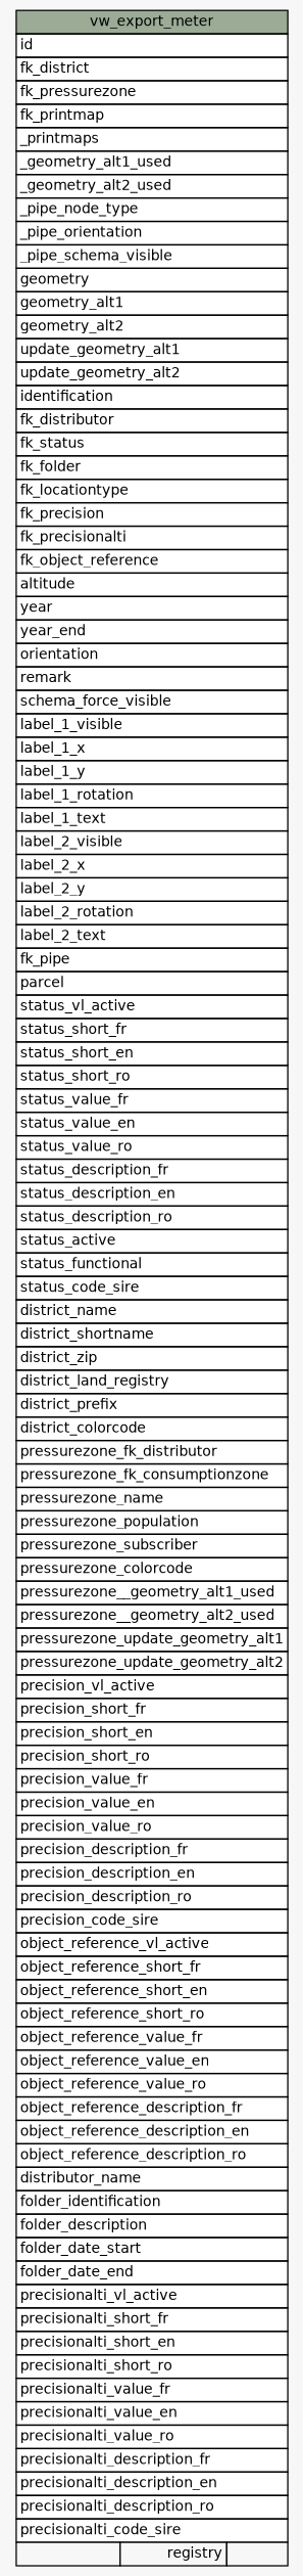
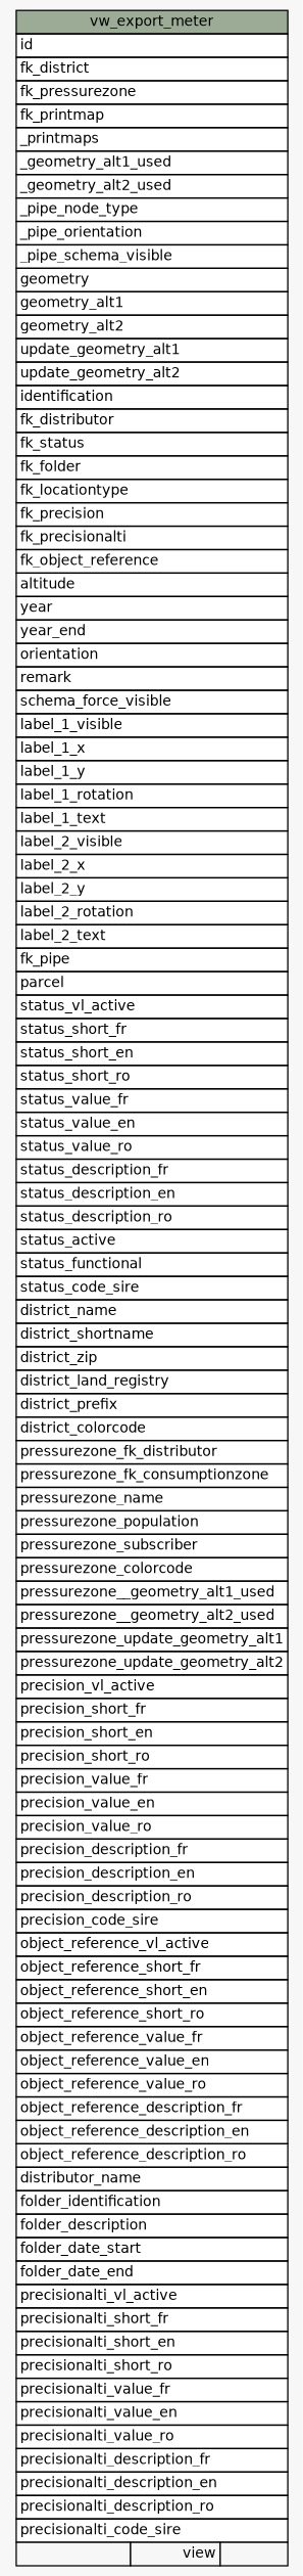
  digraph {
    bgcolor="#f7f7f7"
    fontname=Helvetica
    fontsize=11
    nodesep=0.18
    rankdir=RL
    ranksep=0.46
-   n1 [fontname=Helvetica fontsize=11 label=<     <TABLE BORDER="0" CELLBORDER="1" CELLSPACING="0" BGCOLOR="#ffffff">       <TR><TD COLSPAN="3" BGCOLOR="#9bab96" ALIGN="CENTER">vw_export_meter</TD></TR>       <TR><TD PORT="id" COLSPAN="3" ALIGN="LEFT">id</TD></TR>       <TR><TD PORT="fk_district" COLSPAN="3" ALIGN="LEFT">fk_district</TD></TR>       <TR><TD PORT="fk_pressurezone" COLSPAN="3" ALIGN="LEFT">fk_pressurezone</TD></TR>       <TR><TD PORT="fk_printmap" COLSPAN="3" ALIGN="LEFT">fk_printmap</TD></TR>       <TR><TD PORT="_printmaps" COLSPAN="3" ALIGN="LEFT">_printmaps</TD></TR>       <TR><TD PORT="_geometry_alt1_used" COLSPAN="3" ALIGN="LEFT">_geometry_alt1_used</TD></TR>       <TR><TD PORT="_geometry_alt2_used" COLSPAN="3" ALIGN="LEFT">_geometry_alt2_used</TD></TR>       <TR><TD PORT="_pipe_node_type" COLSPAN="3" ALIGN="LEFT">_pipe_node_type</TD></TR>       <TR><TD PORT="_pipe_orientation" COLSPAN="3" ALIGN="LEFT">_pipe_orientation</TD></TR>       <TR><TD PORT="_pipe_schema_visible" COLSPAN="3" ALIGN="LEFT">_pipe_schema_visible</TD></TR>       <TR><TD PORT="geometry" COLSPAN="3" ALIGN="LEFT">geometry</TD></TR>       <TR><TD PORT="geometry_alt1" COLSPAN="3" ALIGN="LEFT">geometry_alt1</TD></TR>       <TR><TD PORT="geometry_alt2" COLSPAN="3" ALIGN="LEFT">geometry_alt2</TD></TR>       <TR><TD PORT="update_geometry_alt1" COLSPAN="3" ALIGN="LEFT">update_geometry_alt1</TD></TR>       <TR><TD PORT="update_geometry_alt2" COLSPAN="3" ALIGN="LEFT">update_geometry_alt2</TD></TR>       <TR><TD PORT="identification" COLSPAN="3" ALIGN="LEFT">identification</TD></TR>       <TR><TD PORT="fk_distributor" COLSPAN="3" ALIGN="LEFT">fk_distributor</TD></TR>       <TR><TD PORT="fk_status" COLSPAN="3" ALIGN="LEFT">fk_status</TD></TR>       <TR><TD PORT="fk_folder" COLSPAN="3" ALIGN="LEFT">fk_folder</TD></TR>       <TR><TD PORT="fk_locationtype" COLSPAN="3" ALIGN="LEFT">fk_locationtype</TD></TR>       <TR><TD PORT="fk_precision" COLSPAN="3" ALIGN="LEFT">fk_precision</TD></TR>       <TR><TD PORT="fk_precisionalti" COLSPAN="3" ALIGN="LEFT">fk_precisionalti</TD></TR>       <TR><TD PORT="fk_object_reference" COLSPAN="3" ALIGN="LEFT">fk_object_reference</TD></TR>       <TR><TD PORT="altitude" COLSPAN="3" ALIGN="LEFT">altitude</TD></TR>       <TR><TD PORT="year" COLSPAN="3" ALIGN="LEFT">year</TD></TR>       <TR><TD PORT="year_end" COLSPAN="3" ALIGN="LEFT">year_end</TD></TR>       <TR><TD PORT="orientation" COLSPAN="3" ALIGN="LEFT">orientation</TD></TR>       <TR><TD PORT="remark" COLSPAN="3" ALIGN="LEFT">remark</TD></TR>       <TR><TD PORT="schema_force_visible" COLSPAN="3" ALIGN="LEFT">schema_force_visible</TD></TR>       <TR><TD PORT="label_1_visible" COLSPAN="3" ALIGN="LEFT">label_1_visible</TD></TR>       <TR><TD PORT="label_1_x" COLSPAN="3" ALIGN="LEFT">label_1_x</TD></TR>       <TR><TD PORT="label_1_y" COLSPAN="3" ALIGN="LEFT">label_1_y</TD></TR>       <TR><TD PORT="label_1_rotation" COLSPAN="3" ALIGN="LEFT">label_1_rotation</TD></TR>       <TR><TD PORT="label_1_text" COLSPAN="3" ALIGN="LEFT">label_1_text</TD></TR>       <TR><TD PORT="label_2_visible" COLSPAN="3" ALIGN="LEFT">label_2_visible</TD></TR>       <TR><TD PORT="label_2_x" COLSPAN="3" ALIGN="LEFT">label_2_x</TD></TR>       <TR><TD PORT="label_2_y" COLSPAN="3" ALIGN="LEFT">label_2_y</TD></TR>       <TR><TD PORT="label_2_rotation" COLSPAN="3" ALIGN="LEFT">label_2_rotation</TD></TR>       <TR><TD PORT="label_2_text" COLSPAN="3" ALIGN="LEFT">label_2_text</TD></TR>       <TR><TD PORT="fk_pipe" COLSPAN="3" ALIGN="LEFT">fk_pipe</TD></TR>       <TR><TD PORT="parcel" COLSPAN="3" ALIGN="LEFT">parcel</TD></TR>       <TR><TD PORT="status_vl_active" COLSPAN="3" ALIGN="LEFT">status_vl_active</TD></TR>       <TR><TD PORT="status_short_fr" COLSPAN="3" ALIGN="LEFT">status_short_fr</TD></TR>       <TR><TD PORT="status_short_en" COLSPAN="3" ALIGN="LEFT">status_short_en</TD></TR>       <TR><TD PORT="status_short_ro" COLSPAN="3" ALIGN="LEFT">status_short_ro</TD></TR>       <TR><TD PORT="status_value_fr" COLSPAN="3" ALIGN="LEFT">status_value_fr</TD></TR>       <TR><TD PORT="status_value_en" COLSPAN="3" ALIGN="LEFT">status_value_en</TD></TR>       <TR><TD PORT="status_value_ro" COLSPAN="3" ALIGN="LEFT">status_value_ro</TD></TR>       <TR><TD PORT="status_description_fr" COLSPAN="3" ALIGN="LEFT">status_description_fr</TD></TR>       <TR><TD PORT="status_description_en" COLSPAN="3" ALIGN="LEFT">status_description_en</TD></TR>       <TR><TD PORT="status_description_ro" COLSPAN="3" ALIGN="LEFT">status_description_ro</TD></TR>       <TR><TD PORT="status_active" COLSPAN="3" ALIGN="LEFT">status_active</TD></TR>       <TR><TD PORT="status_functional" COLSPAN="3" ALIGN="LEFT">status_functional</TD></TR>       <TR><TD PORT="status_code_sire" COLSPAN="3" ALIGN="LEFT">status_code_sire</TD></TR>       <TR><TD PORT="district_name" COLSPAN="3" ALIGN="LEFT">district_name</TD></TR>       <TR><TD PORT="district_shortname" COLSPAN="3" ALIGN="LEFT">district_shortname</TD></TR>       <TR><TD PORT="district_zip" COLSPAN="3" ALIGN="LEFT">district_zip</TD></TR>       <TR><TD PORT="district_land_registry" COLSPAN="3" ALIGN="LEFT">district_land_registry</TD></TR>       <TR><TD PORT="district_prefix" COLSPAN="3" ALIGN="LEFT">district_prefix</TD></TR>       <TR><TD PORT="district_colorcode" COLSPAN="3" ALIGN="LEFT">district_colorcode</TD></TR>       <TR><TD PORT="pressurezone_fk_distributor" COLSPAN="3" ALIGN="LEFT">pressurezone_fk_distributor</TD></TR>       <TR><TD PORT="pressurezone_fk_consumptionzone" COLSPAN="3" ALIGN="LEFT">pressurezone_fk_consumptionzone</TD></TR>       <TR><TD PORT="pressurezone_name" COLSPAN="3" ALIGN="LEFT">pressurezone_name</TD></TR>       <TR><TD PORT="pressurezone_population" COLSPAN="3" ALIGN="LEFT">pressurezone_population</TD></TR>       <TR><TD PORT="pressurezone_subscriber" COLSPAN="3" ALIGN="LEFT">pressurezone_subscriber</TD></TR>       <TR><TD PORT="pressurezone_colorcode" COLSPAN="3" ALIGN="LEFT">pressurezone_colorcode</TD></TR>       <TR><TD PORT="pressurezone__geometry_alt1_used" COLSPAN="3" ALIGN="LEFT">pressurezone__geometry_alt1_used</TD></TR>       <TR><TD PORT="pressurezone__geometry_alt2_used" COLSPAN="3" ALIGN="LEFT">pressurezone__geometry_alt2_used</TD></TR>       <TR><TD PORT="pressurezone_update_geometry_alt1" COLSPAN="3" ALIGN="LEFT">pressurezone_update_geometry_alt1</TD></TR>       <TR><TD PORT="pressurezone_update_geometry_alt2" COLSPAN="3" ALIGN="LEFT">pressurezone_update_geometry_alt2</TD></TR>       <TR><TD PORT="precision_vl_active" COLSPAN="3" ALIGN="LEFT">precision_vl_active</TD></TR>       <TR><TD PORT="precision_short_fr" COLSPAN="3" ALIGN="LEFT">precision_short_fr</TD></TR>       <TR><TD PORT="precision_short_en" COLSPAN="3" ALIGN="LEFT">precision_short_en</TD></TR>       <TR><TD PORT="precision_short_ro" COLSPAN="3" ALIGN="LEFT">precision_short_ro</TD></TR>       <TR><TD PORT="precision_value_fr" COLSPAN="3" ALIGN="LEFT">precision_value_fr</TD></TR>       <TR><TD PORT="precision_value_en" COLSPAN="3" ALIGN="LEFT">precision_value_en</TD></TR>       <TR><TD PORT="precision_value_ro" COLSPAN="3" ALIGN="LEFT">precision_value_ro</TD></TR>       <TR><TD PORT="precision_description_fr" COLSPAN="3" ALIGN="LEFT">precision_description_fr</TD></TR>       <TR><TD PORT="precision_description_en" COLSPAN="3" ALIGN="LEFT">precision_description_en</TD></TR>       <TR><TD PORT="precision_description_ro" COLSPAN="3" ALIGN="LEFT">precision_description_ro</TD></TR>       <TR><TD PORT="precision_code_sire" COLSPAN="3" ALIGN="LEFT">precision_code_sire</TD></TR>       <TR><TD PORT="object_reference_vl_active" COLSPAN="3" ALIGN="LEFT">object_reference_vl_active</TD></TR>       <TR><TD PORT="object_reference_short_fr" COLSPAN="3" ALIGN="LEFT">object_reference_short_fr</TD></TR>       <TR><TD PORT="object_reference_short_en" COLSPAN="3" ALIGN="LEFT">object_reference_short_en</TD></TR>       <TR><TD PORT="object_reference_short_ro" COLSPAN="3" ALIGN="LEFT">object_reference_short_ro</TD></TR>       <TR><TD PORT="object_reference_value_fr" COLSPAN="3" ALIGN="LEFT">object_reference_value_fr</TD></TR>       <TR><TD PORT="object_reference_value_en" COLSPAN="3" ALIGN="LEFT">object_reference_value_en</TD></TR>       <TR><TD PORT="object_reference_value_ro" COLSPAN="3" ALIGN="LEFT">object_reference_value_ro</TD></TR>       <TR><TD PORT="object_reference_description_fr" COLSPAN="3" ALIGN="LEFT">object_reference_description_fr</TD></TR>       <TR><TD PORT="object_reference_description_en" COLSPAN="3" ALIGN="LEFT">object_reference_description_en</TD></TR>       <TR><TD PORT="object_reference_description_ro" COLSPAN="3" ALIGN="LEFT">object_reference_description_ro</TD></TR>       <TR><TD PORT="distributor_name" COLSPAN="3" ALIGN="LEFT">distributor_name</TD></TR>       <TR><TD PORT="folder_identification" COLSPAN="3" ALIGN="LEFT">folder_identification</TD></TR>       <TR><TD PORT="folder_description" COLSPAN="3" ALIGN="LEFT">folder_description</TD></TR>       <TR><TD PORT="folder_date_start" COLSPAN="3" ALIGN="LEFT">folder_date_start</TD></TR>       <TR><TD PORT="folder_date_end" COLSPAN="3" ALIGN="LEFT">folder_date_end</TD></TR>       <TR><TD PORT="precisionalti_vl_active" COLSPAN="3" ALIGN="LEFT">precisionalti_vl_active</TD></TR>       <TR><TD PORT="precisionalti_short_fr" COLSPAN="3" ALIGN="LEFT">precisionalti_short_fr</TD></TR>       <TR><TD PORT="precisionalti_short_en" COLSPAN="3" ALIGN="LEFT">precisionalti_short_en</TD></TR>       <TR><TD PORT="precisionalti_short_ro" COLSPAN="3" ALIGN="LEFT">precisionalti_short_ro</TD></TR>       <TR><TD PORT="precisionalti_value_fr" COLSPAN="3" ALIGN="LEFT">precisionalti_value_fr</TD></TR>       <TR><TD PORT="precisionalti_value_en" COLSPAN="3" ALIGN="LEFT">precisionalti_value_en</TD></TR>       <TR><TD PORT="precisionalti_value_ro" COLSPAN="3" ALIGN="LEFT">precisionalti_value_ro</TD></TR>       <TR><TD PORT="precisionalti_description_fr" COLSPAN="3" ALIGN="LEFT">precisionalti_description_fr</TD></TR>       <TR><TD PORT="precisionalti_description_en" COLSPAN="3" ALIGN="LEFT">precisionalti_description_en</TD></TR>       <TR><TD PORT="precisionalti_description_ro" COLSPAN="3" ALIGN="LEFT">precisionalti_description_ro</TD></TR>       <TR><TD PORT="precisionalti_code_sire" COLSPAN="3" ALIGN="LEFT">precisionalti_code_sire</TD></TR>       <TR><TD ALIGN="LEFT" BGCOLOR="#f7f7f7">  </TD><TD ALIGN="RIGHT" BGCOLOR="#f7f7f7">registry</TD><TD ALIGN="RIGHT" BGCOLOR="#f7f7f7">  </TD></TR>     </TABLE>> shape=plaintext]
+   n1 [fontname=Helvetica fontsize=11 label=<     <TABLE BORDER="0" CELLBORDER="1" CELLSPACING="0" BGCOLOR="#ffffff">       <TR><TD COLSPAN="3" BGCOLOR="#9bab96" ALIGN="CENTER">vw_export_meter</TD></TR>       <TR><TD PORT="id" COLSPAN="3" ALIGN="LEFT">id</TD></TR>       <TR><TD PORT="fk_district" COLSPAN="3" ALIGN="LEFT">fk_district</TD></TR>       <TR><TD PORT="fk_pressurezone" COLSPAN="3" ALIGN="LEFT">fk_pressurezone</TD></TR>       <TR><TD PORT="fk_printmap" COLSPAN="3" ALIGN="LEFT">fk_printmap</TD></TR>       <TR><TD PORT="_printmaps" COLSPAN="3" ALIGN="LEFT">_printmaps</TD></TR>       <TR><TD PORT="_geometry_alt1_used" COLSPAN="3" ALIGN="LEFT">_geometry_alt1_used</TD></TR>       <TR><TD PORT="_geometry_alt2_used" COLSPAN="3" ALIGN="LEFT">_geometry_alt2_used</TD></TR>       <TR><TD PORT="_pipe_node_type" COLSPAN="3" ALIGN="LEFT">_pipe_node_type</TD></TR>       <TR><TD PORT="_pipe_orientation" COLSPAN="3" ALIGN="LEFT">_pipe_orientation</TD></TR>       <TR><TD PORT="_pipe_schema_visible" COLSPAN="3" ALIGN="LEFT">_pipe_schema_visible</TD></TR>       <TR><TD PORT="geometry" COLSPAN="3" ALIGN="LEFT">geometry</TD></TR>       <TR><TD PORT="geometry_alt1" COLSPAN="3" ALIGN="LEFT">geometry_alt1</TD></TR>       <TR><TD PORT="geometry_alt2" COLSPAN="3" ALIGN="LEFT">geometry_alt2</TD></TR>       <TR><TD PORT="update_geometry_alt1" COLSPAN="3" ALIGN="LEFT">update_geometry_alt1</TD></TR>       <TR><TD PORT="update_geometry_alt2" COLSPAN="3" ALIGN="LEFT">update_geometry_alt2</TD></TR>       <TR><TD PORT="identification" COLSPAN="3" ALIGN="LEFT">identification</TD></TR>       <TR><TD PORT="fk_distributor" COLSPAN="3" ALIGN="LEFT">fk_distributor</TD></TR>       <TR><TD PORT="fk_status" COLSPAN="3" ALIGN="LEFT">fk_status</TD></TR>       <TR><TD PORT="fk_folder" COLSPAN="3" ALIGN="LEFT">fk_folder</TD></TR>       <TR><TD PORT="fk_locationtype" COLSPAN="3" ALIGN="LEFT">fk_locationtype</TD></TR>       <TR><TD PORT="fk_precision" COLSPAN="3" ALIGN="LEFT">fk_precision</TD></TR>       <TR><TD PORT="fk_precisionalti" COLSPAN="3" ALIGN="LEFT">fk_precisionalti</TD></TR>       <TR><TD PORT="fk_object_reference" COLSPAN="3" ALIGN="LEFT">fk_object_reference</TD></TR>       <TR><TD PORT="altitude" COLSPAN="3" ALIGN="LEFT">altitude</TD></TR>       <TR><TD PORT="year" COLSPAN="3" ALIGN="LEFT">year</TD></TR>       <TR><TD PORT="year_end" COLSPAN="3" ALIGN="LEFT">year_end</TD></TR>       <TR><TD PORT="orientation" COLSPAN="3" ALIGN="LEFT">orientation</TD></TR>       <TR><TD PORT="remark" COLSPAN="3" ALIGN="LEFT">remark</TD></TR>       <TR><TD PORT="schema_force_visible" COLSPAN="3" ALIGN="LEFT">schema_force_visible</TD></TR>       <TR><TD PORT="label_1_visible" COLSPAN="3" ALIGN="LEFT">label_1_visible</TD></TR>       <TR><TD PORT="label_1_x" COLSPAN="3" ALIGN="LEFT">label_1_x</TD></TR>       <TR><TD PORT="label_1_y" COLSPAN="3" ALIGN="LEFT">label_1_y</TD></TR>       <TR><TD PORT="label_1_rotation" COLSPAN="3" ALIGN="LEFT">label_1_rotation</TD></TR>       <TR><TD PORT="label_1_text" COLSPAN="3" ALIGN="LEFT">label_1_text</TD></TR>       <TR><TD PORT="label_2_visible" COLSPAN="3" ALIGN="LEFT">label_2_visible</TD></TR>       <TR><TD PORT="label_2_x" COLSPAN="3" ALIGN="LEFT">label_2_x</TD></TR>       <TR><TD PORT="label_2_y" COLSPAN="3" ALIGN="LEFT">label_2_y</TD></TR>       <TR><TD PORT="label_2_rotation" COLSPAN="3" ALIGN="LEFT">label_2_rotation</TD></TR>       <TR><TD PORT="label_2_text" COLSPAN="3" ALIGN="LEFT">label_2_text</TD></TR>       <TR><TD PORT="fk_pipe" COLSPAN="3" ALIGN="LEFT">fk_pipe</TD></TR>       <TR><TD PORT="parcel" COLSPAN="3" ALIGN="LEFT">parcel</TD></TR>       <TR><TD PORT="status_vl_active" COLSPAN="3" ALIGN="LEFT">status_vl_active</TD></TR>       <TR><TD PORT="status_short_fr" COLSPAN="3" ALIGN="LEFT">status_short_fr</TD></TR>       <TR><TD PORT="status_short_en" COLSPAN="3" ALIGN="LEFT">status_short_en</TD></TR>       <TR><TD PORT="status_short_ro" COLSPAN="3" ALIGN="LEFT">status_short_ro</TD></TR>       <TR><TD PORT="status_value_fr" COLSPAN="3" ALIGN="LEFT">status_value_fr</TD></TR>       <TR><TD PORT="status_value_en" COLSPAN="3" ALIGN="LEFT">status_value_en</TD></TR>       <TR><TD PORT="status_value_ro" COLSPAN="3" ALIGN="LEFT">status_value_ro</TD></TR>       <TR><TD PORT="status_description_fr" COLSPAN="3" ALIGN="LEFT">status_description_fr</TD></TR>       <TR><TD PORT="status_description_en" COLSPAN="3" ALIGN="LEFT">status_description_en</TD></TR>       <TR><TD PORT="status_description_ro" COLSPAN="3" ALIGN="LEFT">status_description_ro</TD></TR>       <TR><TD PORT="status_active" COLSPAN="3" ALIGN="LEFT">status_active</TD></TR>       <TR><TD PORT="status_functional" COLSPAN="3" ALIGN="LEFT">status_functional</TD></TR>       <TR><TD PORT="status_code_sire" COLSPAN="3" ALIGN="LEFT">status_code_sire</TD></TR>       <TR><TD PORT="district_name" COLSPAN="3" ALIGN="LEFT">district_name</TD></TR>       <TR><TD PORT="district_shortname" COLSPAN="3" ALIGN="LEFT">district_shortname</TD></TR>       <TR><TD PORT="district_zip" COLSPAN="3" ALIGN="LEFT">district_zip</TD></TR>       <TR><TD PORT="district_land_registry" COLSPAN="3" ALIGN="LEFT">district_land_registry</TD></TR>       <TR><TD PORT="district_prefix" COLSPAN="3" ALIGN="LEFT">district_prefix</TD></TR>       <TR><TD PORT="district_colorcode" COLSPAN="3" ALIGN="LEFT">district_colorcode</TD></TR>       <TR><TD PORT="pressurezone_fk_distributor" COLSPAN="3" ALIGN="LEFT">pressurezone_fk_distributor</TD></TR>       <TR><TD PORT="pressurezone_fk_consumptionzone" COLSPAN="3" ALIGN="LEFT">pressurezone_fk_consumptionzone</TD></TR>       <TR><TD PORT="pressurezone_name" COLSPAN="3" ALIGN="LEFT">pressurezone_name</TD></TR>       <TR><TD PORT="pressurezone_population" COLSPAN="3" ALIGN="LEFT">pressurezone_population</TD></TR>       <TR><TD PORT="pressurezone_subscriber" COLSPAN="3" ALIGN="LEFT">pressurezone_subscriber</TD></TR>       <TR><TD PORT="pressurezone_colorcode" COLSPAN="3" ALIGN="LEFT">pressurezone_colorcode</TD></TR>       <TR><TD PORT="pressurezone__geometry_alt1_used" COLSPAN="3" ALIGN="LEFT">pressurezone__geometry_alt1_used</TD></TR>       <TR><TD PORT="pressurezone__geometry_alt2_used" COLSPAN="3" ALIGN="LEFT">pressurezone__geometry_alt2_used</TD></TR>       <TR><TD PORT="pressurezone_update_geometry_alt1" COLSPAN="3" ALIGN="LEFT">pressurezone_update_geometry_alt1</TD></TR>       <TR><TD PORT="pressurezone_update_geometry_alt2" COLSPAN="3" ALIGN="LEFT">pressurezone_update_geometry_alt2</TD></TR>       <TR><TD PORT="precision_vl_active" COLSPAN="3" ALIGN="LEFT">precision_vl_active</TD></TR>       <TR><TD PORT="precision_short_fr" COLSPAN="3" ALIGN="LEFT">precision_short_fr</TD></TR>       <TR><TD PORT="precision_short_en" COLSPAN="3" ALIGN="LEFT">precision_short_en</TD></TR>       <TR><TD PORT="precision_short_ro" COLSPAN="3" ALIGN="LEFT">precision_short_ro</TD></TR>       <TR><TD PORT="precision_value_fr" COLSPAN="3" ALIGN="LEFT">precision_value_fr</TD></TR>       <TR><TD PORT="precision_value_en" COLSPAN="3" ALIGN="LEFT">precision_value_en</TD></TR>       <TR><TD PORT="precision_value_ro" COLSPAN="3" ALIGN="LEFT">precision_value_ro</TD></TR>       <TR><TD PORT="precision_description_fr" COLSPAN="3" ALIGN="LEFT">precision_description_fr</TD></TR>       <TR><TD PORT="precision_description_en" COLSPAN="3" ALIGN="LEFT">precision_description_en</TD></TR>       <TR><TD PORT="precision_description_ro" COLSPAN="3" ALIGN="LEFT">precision_description_ro</TD></TR>       <TR><TD PORT="precision_code_sire" COLSPAN="3" ALIGN="LEFT">precision_code_sire</TD></TR>       <TR><TD PORT="object_reference_vl_active" COLSPAN="3" ALIGN="LEFT">object_reference_vl_active</TD></TR>       <TR><TD PORT="object_reference_short_fr" COLSPAN="3" ALIGN="LEFT">object_reference_short_fr</TD></TR>       <TR><TD PORT="object_reference_short_en" COLSPAN="3" ALIGN="LEFT">object_reference_short_en</TD></TR>       <TR><TD PORT="object_reference_short_ro" COLSPAN="3" ALIGN="LEFT">object_reference_short_ro</TD></TR>       <TR><TD PORT="object_reference_value_fr" COLSPAN="3" ALIGN="LEFT">object_reference_value_fr</TD></TR>       <TR><TD PORT="object_reference_value_en" COLSPAN="3" ALIGN="LEFT">object_reference_value_en</TD></TR>       <TR><TD PORT="object_reference_value_ro" COLSPAN="3" ALIGN="LEFT">object_reference_value_ro</TD></TR>       <TR><TD PORT="object_reference_description_fr" COLSPAN="3" ALIGN="LEFT">object_reference_description_fr</TD></TR>       <TR><TD PORT="object_reference_description_en" COLSPAN="3" ALIGN="LEFT">object_reference_description_en</TD></TR>       <TR><TD PORT="object_reference_description_ro" COLSPAN="3" ALIGN="LEFT">object_reference_description_ro</TD></TR>       <TR><TD PORT="distributor_name" COLSPAN="3" ALIGN="LEFT">distributor_name</TD></TR>       <TR><TD PORT="folder_identification" COLSPAN="3" ALIGN="LEFT">folder_identification</TD></TR>       <TR><TD PORT="folder_description" COLSPAN="3" ALIGN="LEFT">folder_description</TD></TR>       <TR><TD PORT="folder_date_start" COLSPAN="3" ALIGN="LEFT">folder_date_start</TD></TR>       <TR><TD PORT="folder_date_end" COLSPAN="3" ALIGN="LEFT">folder_date_end</TD></TR>       <TR><TD PORT="precisionalti_vl_active" COLSPAN="3" ALIGN="LEFT">precisionalti_vl_active</TD></TR>       <TR><TD PORT="precisionalti_short_fr" COLSPAN="3" ALIGN="LEFT">precisionalti_short_fr</TD></TR>       <TR><TD PORT="precisionalti_short_en" COLSPAN="3" ALIGN="LEFT">precisionalti_short_en</TD></TR>       <TR><TD PORT="precisionalti_short_ro" COLSPAN="3" ALIGN="LEFT">precisionalti_short_ro</TD></TR>       <TR><TD PORT="precisionalti_value_fr" COLSPAN="3" ALIGN="LEFT">precisionalti_value_fr</TD></TR>       <TR><TD PORT="precisionalti_value_en" COLSPAN="3" ALIGN="LEFT">precisionalti_value_en</TD></TR>       <TR><TD PORT="precisionalti_value_ro" COLSPAN="3" ALIGN="LEFT">precisionalti_value_ro</TD></TR>       <TR><TD PORT="precisionalti_description_fr" COLSPAN="3" ALIGN="LEFT">precisionalti_description_fr</TD></TR>       <TR><TD PORT="precisionalti_description_en" COLSPAN="3" ALIGN="LEFT">precisionalti_description_en</TD></TR>       <TR><TD PORT="precisionalti_description_ro" COLSPAN="3" ALIGN="LEFT">precisionalti_description_ro</TD></TR>       <TR><TD PORT="precisionalti_code_sire" COLSPAN="3" ALIGN="LEFT">precisionalti_code_sire</TD></TR>       <TR><TD ALIGN="LEFT" BGCOLOR="#f7f7f7">  </TD><TD ALIGN="RIGHT" BGCOLOR="#f7f7f7">view</TD><TD ALIGN="RIGHT" BGCOLOR="#f7f7f7">  </TD></TR>     </TABLE>> shape=plaintext]
  }
